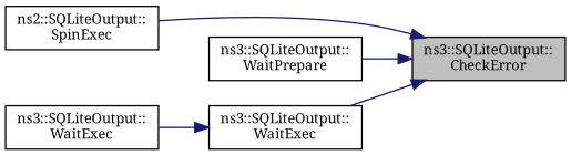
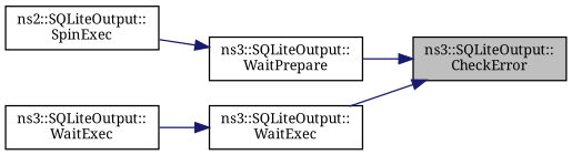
  digraph {
    fontname="Noto Serif"
    rankdir=RL
    node [color=black fillcolor=white fontname="Noto Serif" fontsize=10 shape=record style=filled]
    edge [color=midnightblue dir=back fontname="Noto Serif" fontsize=10 labelfontname=Helvetica labelfontsize=10 style=solid]
    n1 [fillcolor=grey75 fontcolor=black height=0.2 label="ns3::SQLiteOutput::\lCheckError" width=0.4]
    n2 [height=0.2 label="ns2::SQLiteOutput::\lSpinExec" width=0.4]
    n3 [height=0.2 label="ns3::SQLiteOutput::\lWaitExec" width=0.4]
    n4 [height=0.2 label="ns3::SQLiteOutput::\lWaitPrepare" width=0.4]
    n5 [height=0.2 label="ns3::SQLiteOutput::\lWaitExec" width=0.4]
-   n1 -> n2
+   n4 -> n2
    n1 -> n3
    n1 -> n4
    n3 -> n5
  }
